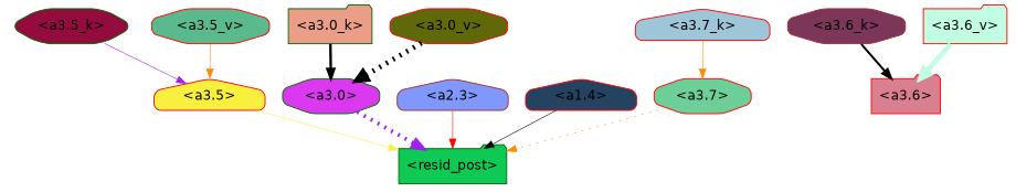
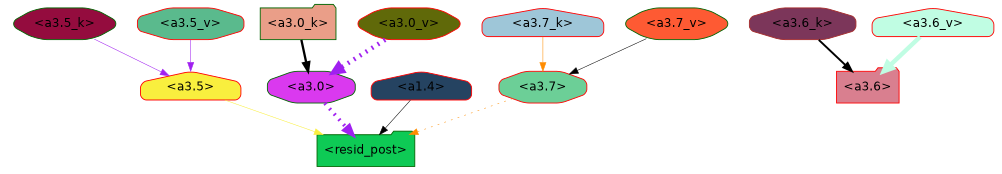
  strict digraph {
    fontname="DejaVu Sans"
    splines=true
    node [color=red fontname="DejaVu Sans" shape=house style="filled, rounded"]
    edge [color=purple fontname="DejaVu Sans" penwidth=0.6 style=bold]
    "<a3.7>" [fillcolor="#6ccf97" shape=octagon]
    "<resid_post>" [color=darkgreen fillcolor="#0eca55" shape=folder]
    "<a3.6>" [fillcolor="#d97f8f" shape=folder]
    "<a3.5>" [fillcolor="#f9ef3e"]
    "<a3.0>" [color=darkgreen fillcolor="#da39ef" shape=octagon]
-   "<a2.3>" [color=brown fillcolor="#8097fc"]
    "<a1.4>" [fillcolor="#254361"]
    "<a3.7_k>" [fillcolor="#9ec6d8"]
    "<a3.6_k>" [color=brown fillcolor="#7c365a" shape=octagon]
    "<a3.5_k>" [color=darkgreen fillcolor="#940c3e" shape=hexagon]
    "<a3.0_k>" [color=darkgreen fillcolor="#ea9e88" shape=folder]
-   "<a3.6_v>" [fillcolor="#c0fde3" shape=folder]
+   "<a3.7_v>" [color=darkgreen fillcolor="#fe5a33" shape=hexagon]
+   "<a3.6_v>" [fillcolor="#c0fde3"]
    "<a3.5_v>" [fillcolor="#5aba8d" shape=octagon]
-   "<a3.0_v>" [fillcolor="#606909" shape=octagon]
+   "<a3.0_v>" [fillcolor="#606909" shape=hexagon]
    "<a3.7>" -> "<resid_post>" [color=darkorange style=dotted]
    "<a3.5>" -> "<resid_post>" [color="#f9ef3e" style=""]
    "<a3.0>" -> "<resid_post>" [penwidth=4.246885180473328 style=dotted]
-   "<a2.3>" -> "<resid_post>" [color=red]
    "<a1.4>" -> "<resid_post>" [color=black]
    "<a3.7_k>" -> "<a3.7>" [color=darkorange]
    "<a3.6_k>" -> "<a3.6>" [color=black penwidth=2.174198240041733]
    "<a3.5_k>" -> "<a3.5>"
    "<a3.0_k>" -> "<a3.0>" [color=black penwidth=2.6274144649505615]
+   "<a3.7_v>" -> "<a3.7>" [color=black]
    "<a3.6_v>" -> "<a3.6>" [color="#c0fde3" penwidth=5.002329230308533 style=""]
-   "<a3.5_v>" -> "<a3.5>" [color=darkorange]
-   "<a3.0_v>" -> "<a3.0>" [color=black penwidth=5.188832879066467 style=dotted]
+   "<a3.5_v>" -> "<a3.5>"
+   "<a3.0_v>" -> "<a3.0>" [penwidth=5.188832879066467 style=dotted]
  }
